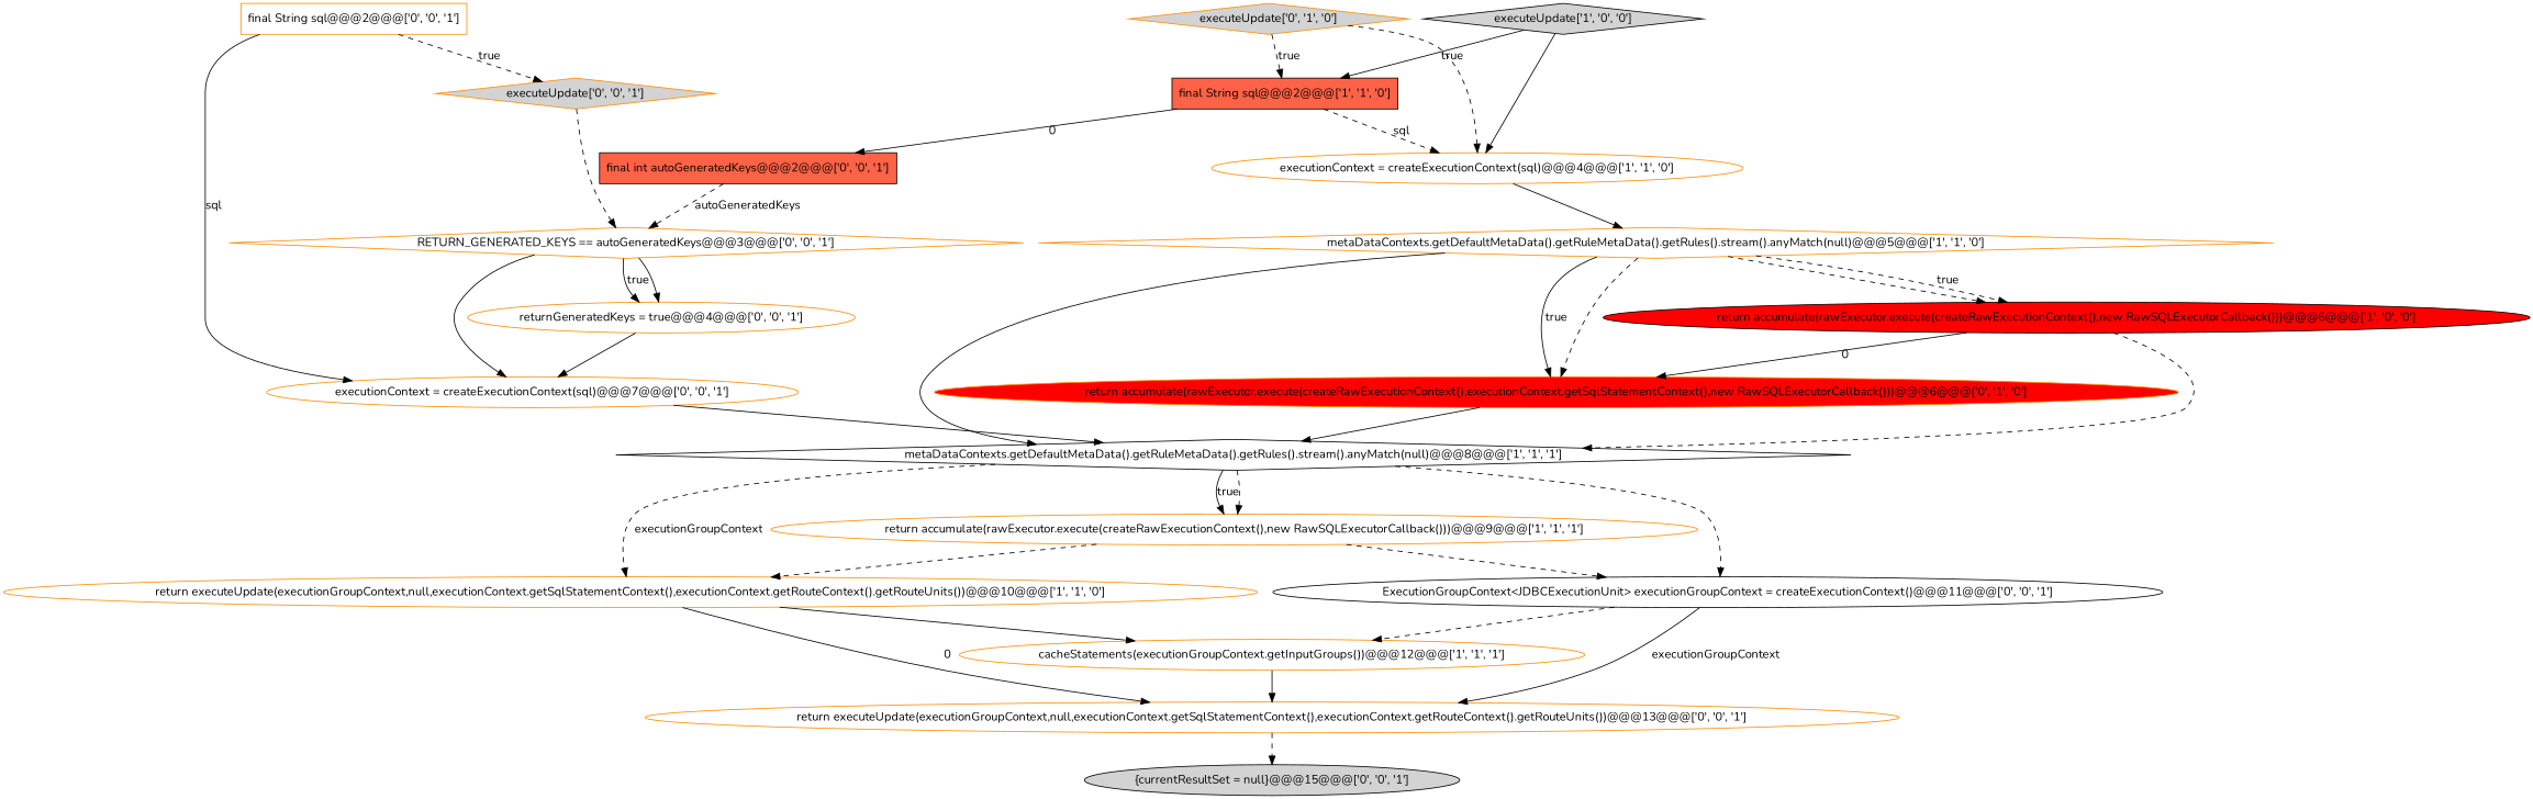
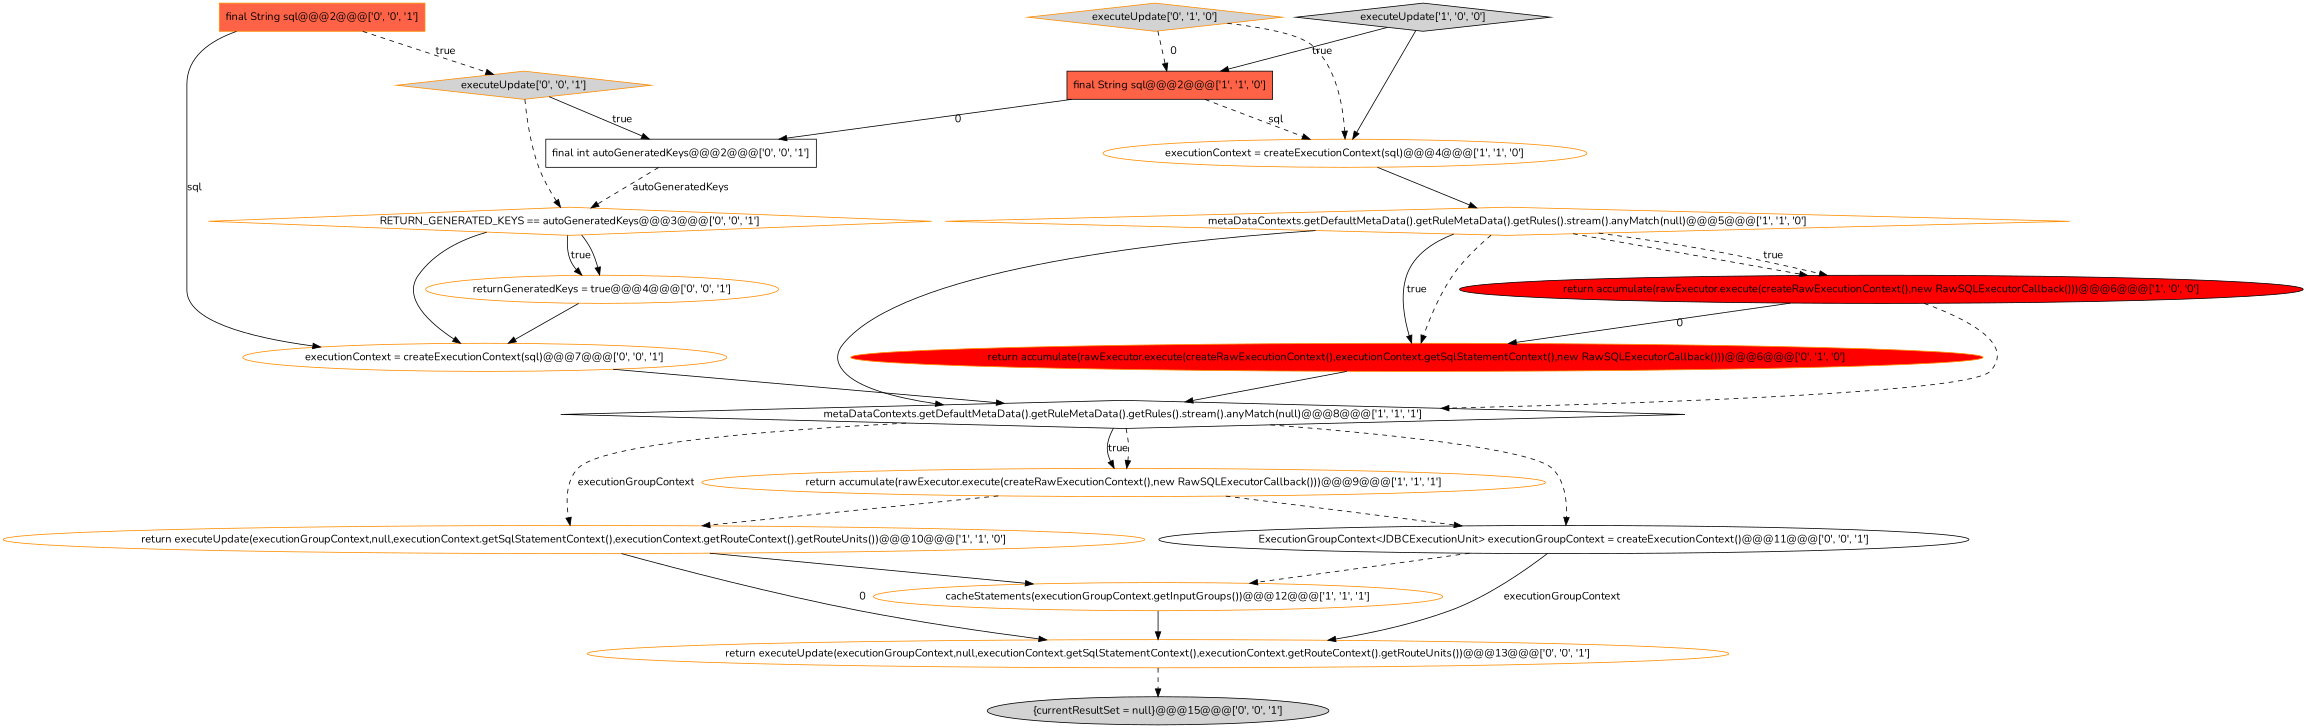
  digraph {
    fontname=Nunito
    node [color=darkorange fillcolor=white fontname=Nunito shape=ellipse style=filled]
    edge [fontname=Nunito style=solid]
-   n1 [label="final String sql@@@2@@@['0', '0', '1']" shape=box]
+   n1 [fillcolor=tomato label="final String sql@@@2@@@['0', '0', '1']" shape=box]
    n2 [label="executionContext = createExecutionContext(sql)@@@7@@@['0', '0', '1']"]
    n3 [fillcolor=lightgray label="executeUpdate['0', '0', '1']" shape=diamond]
    n4 [color=black label="metaDataContexts.getDefaultMetaData().getRuleMetaData().getRules().stream().anyMatch(null)@@@8@@@['1', '1', '1']" shape=diamond]
    n5 [label="RETURN_GENERATED_KEYS == autoGeneratedKeys@@@3@@@['0', '0', '1']" shape=diamond]
    n6 [label="returnGeneratedKeys = true@@@4@@@['0', '0', '1']"]
    n7 [fillcolor=lightgray label="executeUpdate['0', '1', '0']" shape=diamond]
    n8 [label="executionContext = createExecutionContext(sql)@@@4@@@['1', '1', '0']"]
    n9 [color=black fillcolor=tomato label="final String sql@@@2@@@['1', '1', '0']" shape=box]
    n10 [label="metaDataContexts.getDefaultMetaData().getRuleMetaData().getRules().stream().anyMatch(null)@@@5@@@['1', '1', '0']" shape=diamond]
-   n11 [color=black fillcolor=tomato label="final int autoGeneratedKeys@@@2@@@['0', '0', '1']" shape=box]
+   n11 [color=black label="final int autoGeneratedKeys@@@2@@@['0', '0', '1']" shape=box]
    n12 [label="return executeUpdate(executionGroupContext,null,executionContext.getSqlStatementContext(),executionContext.getRouteContext().getRouteUnits())@@@10@@@['1', '1', '0']"]
    n13 [label="cacheStatements(executionGroupContext.getInputGroups())@@@12@@@['1', '1', '1']"]
    n14 [label="return executeUpdate(executionGroupContext,null,executionContext.getSqlStatementContext(),executionContext.getRouteContext().getRouteUnits())@@@13@@@['0', '0', '1']"]
    n15 [color=black fillcolor=lightgray label="{currentResultSet = null}@@@15@@@['0', '0', '1']"]
    n16 [fillcolor=red label="return accumulate(rawExecutor.execute(createRawExecutionContext(),executionContext.getSqlStatementContext(),new RawSQLExecutorCallback()))@@@6@@@['0', '1', '0']"]
    n17 [color=black label="ExecutionGroupContext<JDBCExecutionUnit> executionGroupContext = createExecutionContext()@@@11@@@['0', '0', '1']"]
    n18 [label="return accumulate(rawExecutor.execute(createRawExecutionContext(),new RawSQLExecutorCallback()))@@@9@@@['1', '1', '1']"]
    n19 [color=black fillcolor=lightgray label="executeUpdate['1', '0', '0']" shape=diamond]
    n20 [color=black fillcolor=red label="return accumulate(rawExecutor.execute(createRawExecutionContext(),new RawSQLExecutorCallback()))@@@6@@@['1', '0', '0']"]
    n1 -> n2 [label=sql]
    n1 -> n3 [label=true style=dashed]
    n2 -> n4
    n3 -> n5 [style=dashed]
+   n3 -> n11 [label=true]
    n4 -> n12 [label=executionGroupContext style=dashed]
    n4 -> n17 [style=dashed]
    n4 -> n18 [label=true]
    n4 -> n18 [style=dashed]
    n5 -> n2
    n5 -> n6 [label=true]
    n5 -> n6
    n6 -> n2
    n7 -> n8 [style=dashed]
-   n7 -> n9 [label=true style=dashed]
+   n7 -> n9 [label=0 style=dashed]
    n8 -> n10
    n9 -> n8 [label=sql style=dashed]
    n9 -> n11 [label=0]
    n10 -> n4
    n10 -> n16 [label=true]
    n10 -> n16 [style=dashed]
    n10 -> n20 [style=dashed]
    n10 -> n20 [label=true style=dashed]
    n11 -> n5 [label=autoGeneratedKeys style=dashed]
    n12 -> n13
    n12 -> n14 [label=0]
    n13 -> n14
    n14 -> n15 [style=dashed]
    n16 -> n4
    n17 -> n13 [style=dashed]
    n17 -> n14 [label=executionGroupContext]
    n18 -> n12 [style=dashed]
    n18 -> n17 [style=dashed]
    n19 -> n8
    n19 -> n9 [label=true]
    n20 -> n4 [style=dashed]
    n20 -> n16 [label=0]
  }
